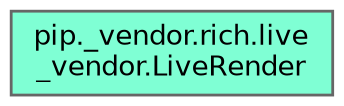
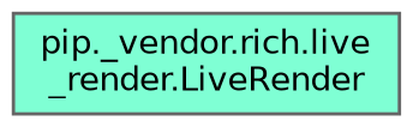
  digraph {
    rankdir=TB
-   n1 [color=grey40 fillcolor=aquamarine fontname=Helvetica fontsize=10 height=0.2 label="pip._vendor.rich.live\l_vendor.LiveRender" shape=box style=filled width=0.4]
+   n1 [color=grey40 fillcolor=aquamarine fontname=Helvetica fontsize=10 height=0.2 label="pip._vendor.rich.live\l_render.LiveRender" shape=box style=filled width=0.4]
  }
